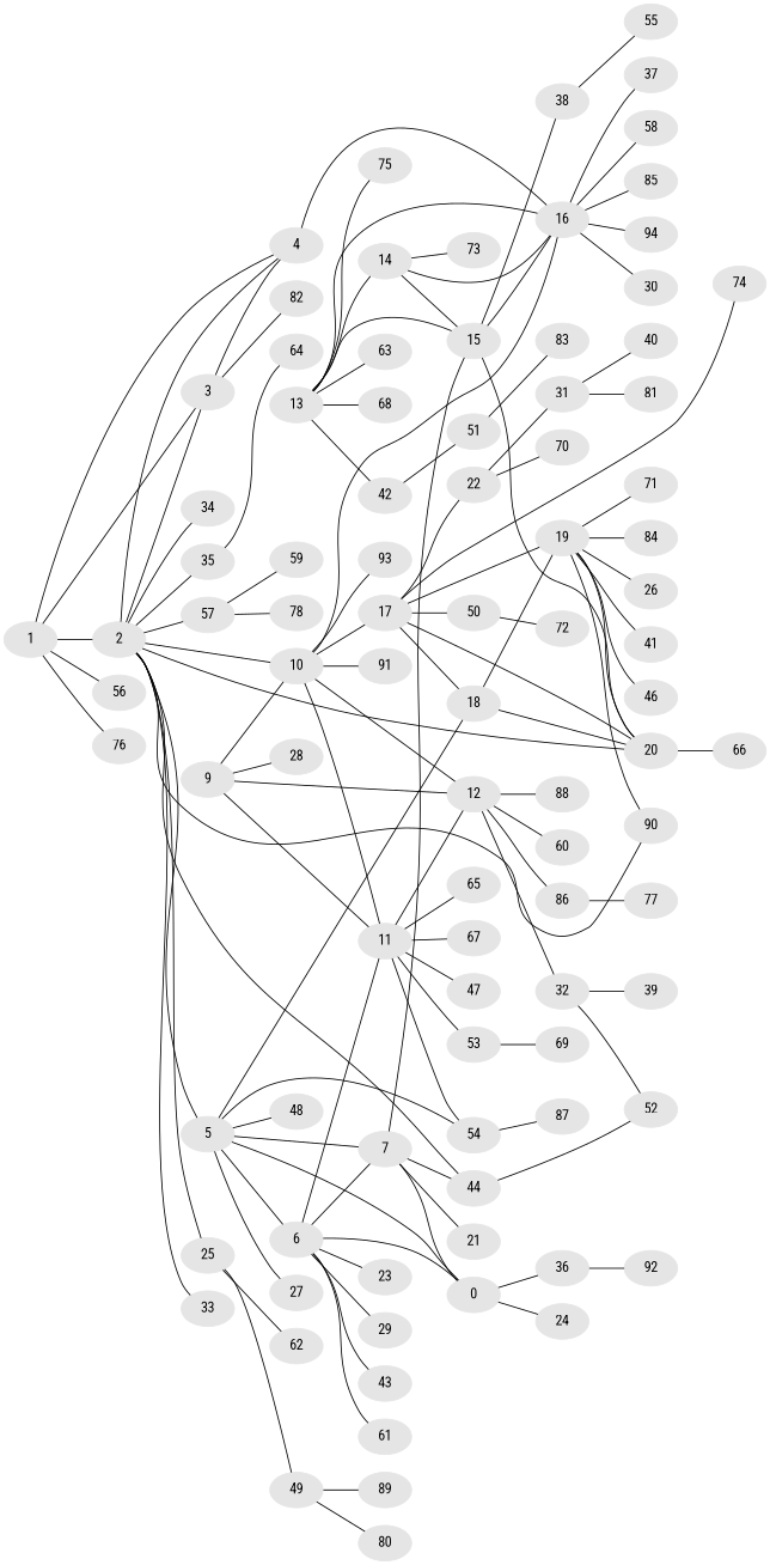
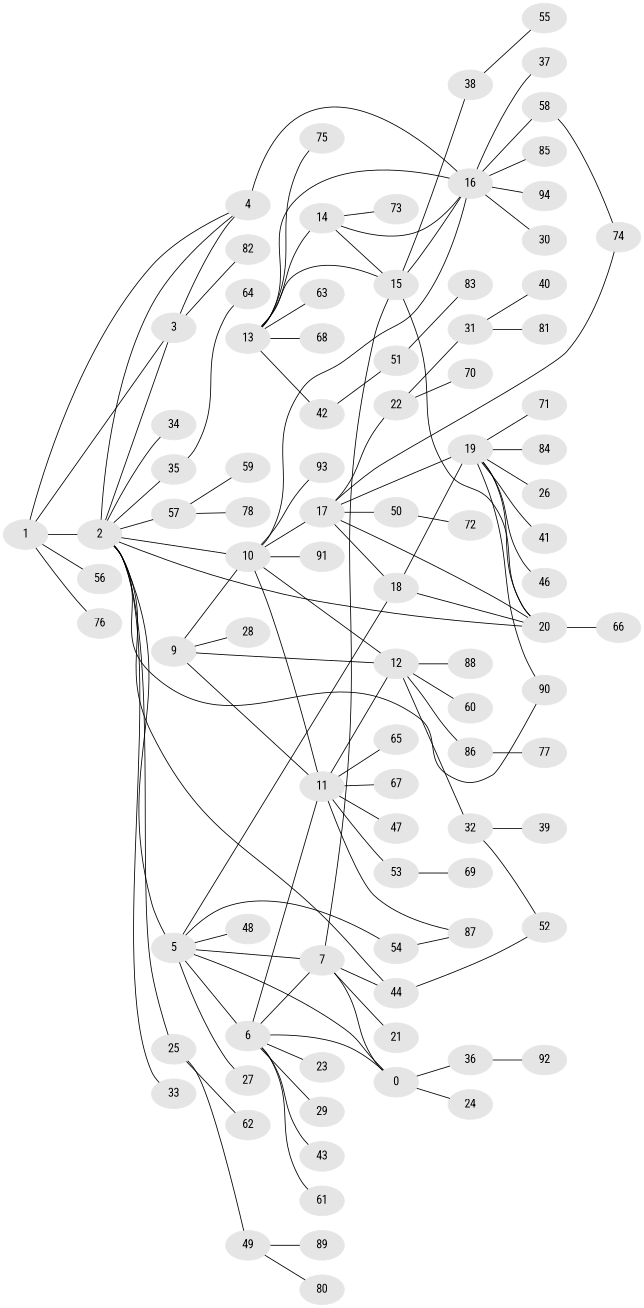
  graph {
    fontname="Roboto Condensed"
    rankdir=LR
    node [color=gray90 fontname="Roboto Condensed" style=filled]
    edge [fontname="Roboto Condensed"]
    1
    2
    3
    4
    56
    76
    5
    10
    20
    25
    33
    34
    35
    44
    57
    90
    82
    16
    6
    7
    n21 [label=0]
    18
    27
    48
    54
    11
    12
    17
    91
    93
    66
    49
    62
    64
    52
    59
    78
    30
    37
    58
    85
    94
    23
    29
    43
    61
    15
    21
    24
    36
    19
    87
    47
    53
    65
    67
    38
    92
    9
    28
    32
    60
    86
    88
    22
    50
    74
    69
    39
    77
    13
    14
    42
    63
    68
    75
    73
    51
    55
    26
    41
    46
    71
    84
    31
    70
    72
    40
    81
    80
    89
    83
    1 -- 2
    1 -- 3
    1 -- 4
    1 -- 56
    1 -- 76
    2 -- 3
    2 -- 4
    2 -- 5
    2 -- 10
    2 -- 20
    2 -- 25
    2 -- 33
    2 -- 34
    2 -- 35
    2 -- 44
    2 -- 57
    2 -- 90
    3 -- 4
    3 -- 82
    4 -- 16
    5 -- 6
    5 -- 7
    5 -- n21
    5 -- 18
    5 -- 27
    5 -- 48
    5 -- 54
    10 -- 16
    10 -- 11
    10 -- 12
    10 -- 17
    10 -- 91
    10 -- 93
    20 -- 66
    25 -- 49
    25 -- 62
    35 -- 64
    44 -- 52
    57 -- 59
    57 -- 78
    16 -- 30
    16 -- 37
    16 -- 58
    16 -- 85
    16 -- 94
    6 -- 7
    6 -- n21
    6 -- 11
    6 -- 23
    6 -- 29
    6 -- 43
    6 -- 61
    7 -- 44
    7 -- n21
    7 -- 15
    7 -- 21
    n21 -- 24
    n21 -- 36
    18 -- 20
    18 -- 19
    54 -- 87
-   11 -- 54
+   11 -- 87
    11 -- 12
    11 -- 47
    11 -- 53
    11 -- 65
    11 -- 67
    12 -- 32
    12 -- 60
    12 -- 86
    12 -- 88
    17 -- 20
    17 -- 18
    17 -- 19
    17 -- 22
    17 -- 50
    17 -- 74
    49 -- 80
    49 -- 89
+   58 -- 74
    15 -- 20
    15 -- 16
    15 -- 38
    36 -- 92
    19 -- 20
    19 -- 90
    19 -- 26
    19 -- 41
    19 -- 46
    19 -- 71
    19 -- 84
    53 -- 69
    38 -- 55
    9 -- 10
    9 -- 11
    9 -- 12
    9 -- 28
    32 -- 52
    32 -- 39
    86 -- 77
    22 -- 31
    22 -- 70
    50 -- 72
    13 -- 16
    13 -- 15
    13 -- 14
    13 -- 42
    13 -- 63
    13 -- 68
    13 -- 75
    14 -- 16
    14 -- 15
    14 -- 73
    42 -- 51
    51 -- 83
    31 -- 40
    31 -- 81
  }
